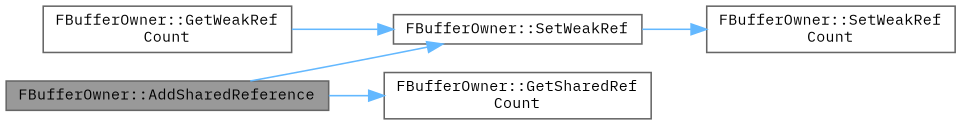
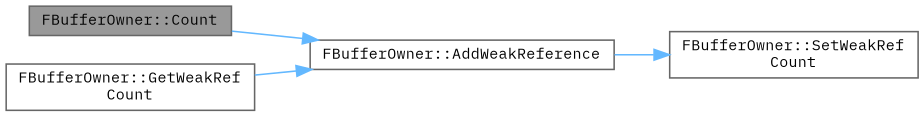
  digraph {
    fontname="IBM Plex Mono"
    rankdir=LR
    node [color=grey40 fillcolor=white fontname="IBM Plex Mono" fontsize=10 shape=box style=filled]
    edge [color=steelblue1 fontname="IBM Plex Mono" fontsize=10 labelfontname=Helvetica labelfontsize=10 style=solid]
-   n1 [color=gray40 fillcolor=grey60 fontcolor=black height=0.2 label="FBufferOwner::AddSharedReference" width=0.4]
-   n2 [height=0.2 label="FBufferOwner::SetWeakRef" width=0.4]
-   n3 [height=0.2 label="FBufferOwner::GetSharedRef\lCount" width=0.4]
+   n1 [color=gray40 fillcolor=grey60 fontcolor=black height=0.2 label="FBufferOwner::Count" width=0.4]
+   n2 [height=0.2 label="FBufferOwner::AddWeakReference" width=0.4]
    n4 [height=0.2 label="FBufferOwner::SetWeakRef\lCount" width=0.4]
    n5 [height=0.2 label="FBufferOwner::GetWeakRef\lCount" width=0.4]
    n1 -> n2
-   n1 -> n3
    n2 -> n4
    n5 -> n2
  }
